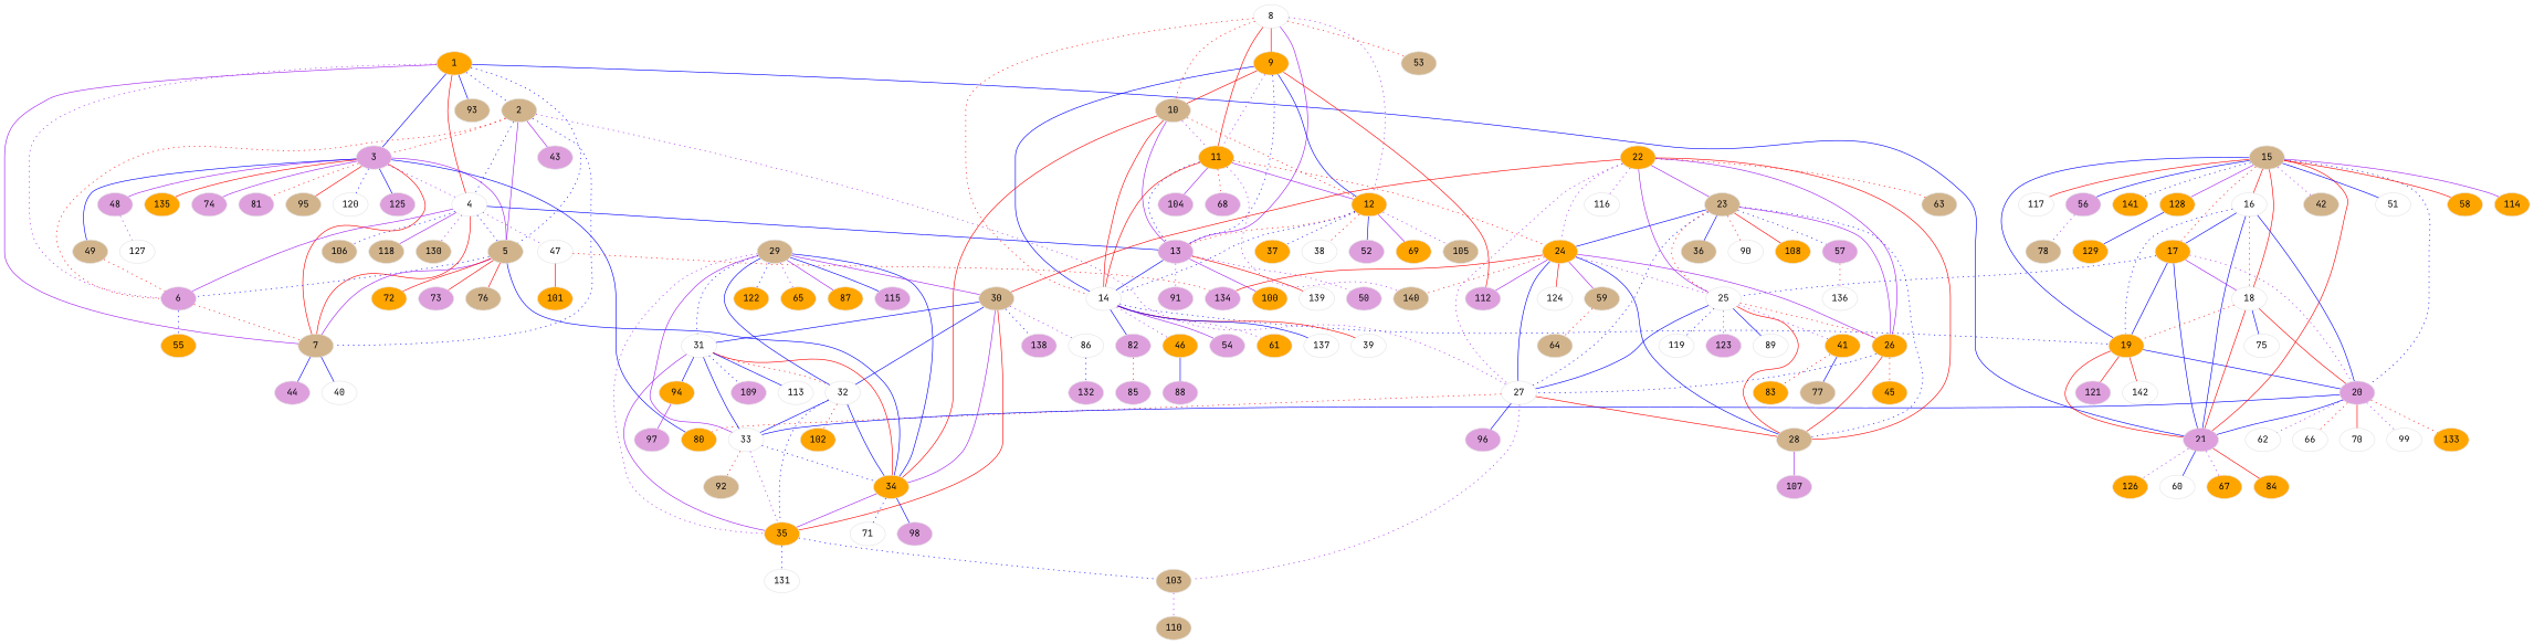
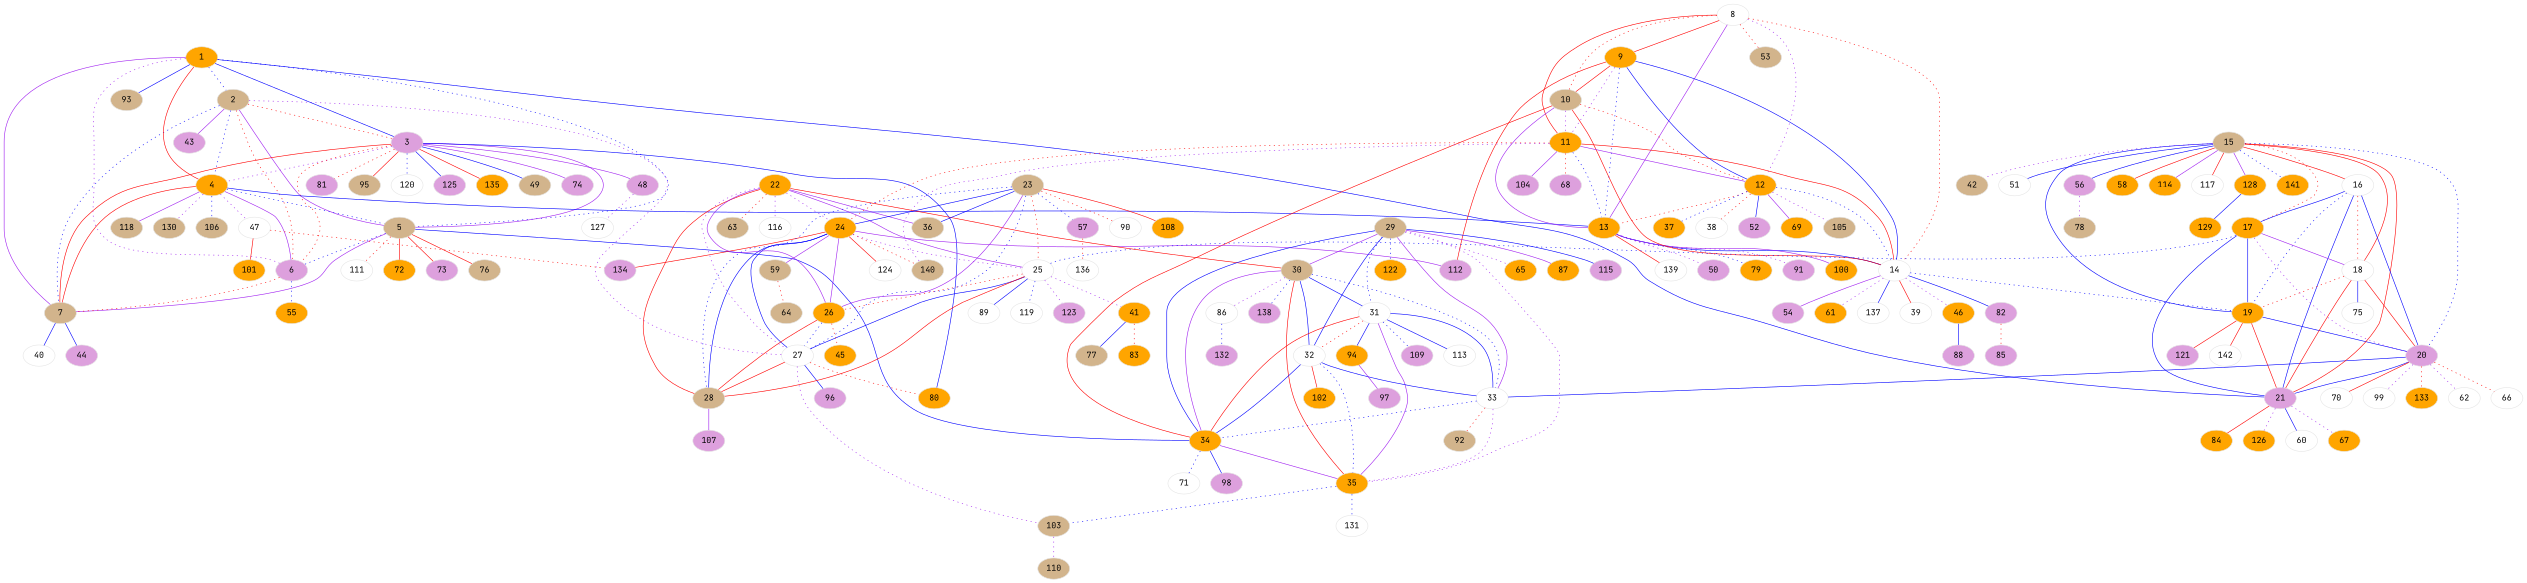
  graph {
    fontname="JetBrains Mono"
    node [color=gray90 fillcolor=orange fontname="JetBrains Mono" style=filled]
    edge [color=blue fontname="JetBrains Mono" style=solid]
    2 [fillcolor=tan]
    1
    3 [fillcolor=plum]
-   4 [fillcolor=white]
+   4
    5 [fillcolor=tan]
    6 [fillcolor=plum]
    7 [fillcolor=tan]
    21 [fillcolor=plum]
    93 [fillcolor=tan]
    27 [fillcolor=white]
    43 [fillcolor=plum]
    48 [fillcolor=plum]
    49 [fillcolor=tan]
    74 [fillcolor=plum]
    80
    81 [fillcolor=plum]
    95 [fillcolor=tan]
    120 [fillcolor=white]
    125 [fillcolor=plum]
    135
-   13 [fillcolor=plum]
+   13
    47 [fillcolor=white]
    106 [fillcolor=tan]
    118 [fillcolor=tan]
    130 [fillcolor=tan]
    34
    72
    73 [fillcolor=plum]
    76 [fillcolor=tan]
+   111 [fillcolor=white]
    55
    40 [fillcolor=white]
    44 [fillcolor=plum]
    60 [fillcolor=white]
    67
    84
    126
    28 [fillcolor=tan]
    96 [fillcolor=plum]
    103 [fillcolor=tan]
    127 [fillcolor=white]
    14 [fillcolor=white]
    50 [fillcolor=plum]
+   79
    91 [fillcolor=plum]
    100
    139 [fillcolor=white]
    134 [fillcolor=plum]
    101
    35
    71 [fillcolor=white]
    98 [fillcolor=plum]
    8 [fillcolor=white]
    9
    10 [fillcolor=tan]
    11
    12
    53 [fillcolor=tan]
    112 [fillcolor=plum]
    24
    68 [fillcolor=plum]
    104 [fillcolor=plum]
    140 [fillcolor=tan]
    37
    38 [fillcolor=white]
    52 [fillcolor=plum]
    69
    105 [fillcolor=tan]
    19
    39 [fillcolor=white]
    46
    54 [fillcolor=plum]
    61
    82 [fillcolor=plum]
    137 [fillcolor=white]
    25 [fillcolor=white]
    26
    59 [fillcolor=tan]
    124 [fillcolor=white]
    20 [fillcolor=plum]
    121 [fillcolor=plum]
    142 [fillcolor=white]
    88 [fillcolor=plum]
    85 [fillcolor=plum]
    15 [fillcolor=tan]
    16 [fillcolor=white]
    17
    18 [fillcolor=white]
    42 [fillcolor=tan]
    51 [fillcolor=white]
    56 [fillcolor=plum]
    58
    114
    117 [fillcolor=white]
    128
    141
    75 [fillcolor=white]
    33 [fillcolor=white]
    62 [fillcolor=white]
    66 [fillcolor=white]
    70 [fillcolor=white]
    99 [fillcolor=white]
    133
    78 [fillcolor=tan]
    129
    41
    89 [fillcolor=white]
    119 [fillcolor=white]
    123 [fillcolor=plum]
    92 [fillcolor=tan]
    22
    23 [fillcolor=tan]
    30 [fillcolor=tan]
    63 [fillcolor=tan]
    116 [fillcolor=white]
    36 [fillcolor=tan]
    57 [fillcolor=plum]
    90 [fillcolor=white]
    108
    45
    107 [fillcolor=plum]
    31 [fillcolor=white]
    32 [fillcolor=white]
    86 [fillcolor=white]
    138 [fillcolor=plum]
    136 [fillcolor=white]
    64 [fillcolor=tan]
    77 [fillcolor=tan]
    83
    110 [fillcolor=tan]
    29 [fillcolor=tan]
    65
    87
    115 [fillcolor=plum]
    122
    94
    109 [fillcolor=plum]
    113 [fillcolor=white]
    102
    131 [fillcolor=white]
    132 [fillcolor=plum]
    97 [fillcolor=plum]
    2 -- 3 [color=red style=dotted]
    2 -- 4 [style=dotted]
    2 -- 5 [color=purple]
    2 -- 6 [color=red style=dotted]
    2 -- 7 [style=dotted]
    2 -- 27 [color=purple style=dotted]
    2 -- 43 [color=purple]
    1 -- 2 [style=dotted]
    1 -- 3
    1 -- 4 [color=red]
    1 -- 5 [style=dotted]
    1 -- 6 [color=purple style=dotted]
    1 -- 7 [color=purple]
    1 -- 21
    1 -- 93
    3 -- 4 [color=purple style=dotted]
    3 -- 5 [color=purple]
-   49 -- 6 [color=red style=dotted]
+   3 -- 6 [color=red style=dotted]
    3 -- 7 [color=red]
    3 -- 48 [color=purple]
    3 -- 49
    3 -- 74 [color=purple]
    3 -- 80
    3 -- 81 [color=red style=dotted]
    3 -- 95 [color=red]
    3 -- 120 [style=dotted]
    3 -- 125
    3 -- 135 [color=red]
    4 -- 5 [style=dotted]
    4 -- 6 [color=purple]
    4 -- 7 [color=red]
    4 -- 13
    4 -- 47 [color=purple style=dotted]
    4 -- 106 [style=dotted]
    4 -- 118 [color=purple]
    4 -- 130 [color=purple style=dotted]
    5 -- 6 [style=dotted]
    5 -- 7 [color=purple]
    5 -- 34
    5 -- 72 [color=red]
    5 -- 73 [color=red]
    5 -- 76 [color=red]
+   5 -- 111 [color=red style=dotted]
    6 -- 7 [color=red style=dotted]
    6 -- 55 [style=dotted]
    7 -- 40
    7 -- 44
    21 -- 60
    21 -- 67 [color=purple style=dotted]
    21 -- 84 [color=red]
    21 -- 126 [color=purple style=dotted]
    27 -- 80 [color=red style=dotted]
    27 -- 28 [color=red]
    27 -- 96
    27 -- 103 [color=purple style=dotted]
    48 -- 127 [color=purple style=dotted]
    13 -- 14
    13 -- 50 [color=purple style=dotted]
+   13 -- 79 [style=dotted]
    13 -- 91 [color=purple style=dotted]
    13 -- 100 [color=purple]
    13 -- 139 [color=red]
    47 -- 134 [color=red style=dotted]
    47 -- 101 [color=red]
    34 -- 35 [color=purple]
    34 -- 71 [style=dotted]
    34 -- 98
    28 -- 107 [color=purple]
    103 -- 110 [color=purple style=dotted]
    14 -- 19 [style=dotted]
    14 -- 39 [color=red]
    14 -- 46 [color=purple style=dotted]
    14 -- 54 [color=purple]
    14 -- 61 [color=purple style=dotted]
    14 -- 82
    14 -- 137
    35 -- 103 [style=dotted]
    35 -- 131 [style=dotted]
    8 -- 13 [color=purple]
    8 -- 14 [color=red style=dotted]
    8 -- 9 [color=red]
    8 -- 10 [color=red style=dotted]
    8 -- 11 [color=red]
    8 -- 12 [color=purple style=dotted]
    8 -- 53 [color=red style=dotted]
    9 -- 13 [style=dotted]
    9 -- 14
    9 -- 10 [color=red]
    9 -- 11 [color=purple style=dotted]
    9 -- 12
    9 -- 112 [color=red]
    10 -- 13 [color=purple]
    10 -- 34 [color=red]
    10 -- 14 [color=red]
    10 -- 11 [color=purple style=dotted]
    10 -- 12 [color=red style=dotted]
    11 -- 13 [style=dotted]
    11 -- 14 [color=red]
    11 -- 12 [color=purple]
    11 -- 24 [color=red style=dotted]
    11 -- 68 [color=red style=dotted]
    11 -- 104 [color=purple]
    11 -- 140 [color=purple style=dotted]
    12 -- 13 [color=red style=dotted]
    12 -- 14 [style=dotted]
    12 -- 37 [style=dotted]
    12 -- 38 [color=red style=dotted]
    12 -- 52
    12 -- 69 [color=purple]
    12 -- 105 [color=purple style=dotted]
    24 -- 27
    24 -- 28
    24 -- 134 [color=red]
    24 -- 112 [color=purple]
    24 -- 140 [color=red style=dotted]
    24 -- 25 [color=purple style=dotted]
    24 -- 26 [color=purple]
    24 -- 59 [color=purple]
    24 -- 124 [color=red]
    19 -- 21 [color=red]
    19 -- 20
    19 -- 121 [color=red]
    19 -- 142 [color=red]
    46 -- 88
    82 -- 85 [color=red style=dotted]
    25 -- 27
    25 -- 28 [color=red]
    25 -- 26 [color=red style=dotted]
    25 -- 41 [color=purple style=dotted]
    25 -- 89
    25 -- 119 [style=dotted]
    25 -- 123 [color=purple style=dotted]
    26 -- 27 [style=dotted]
    26 -- 28 [color=red]
    26 -- 45 [color=red style=dotted]
    59 -- 64 [color=red style=dotted]
    20 -- 21
    20 -- 33
    20 -- 62 [color=purple style=dotted]
    20 -- 66 [color=red style=dotted]
    20 -- 70 [color=red]
    20 -- 99 [color=purple style=dotted]
    20 -- 133 [color=red style=dotted]
    15 -- 21 [color=red]
    15 -- 19
    15 -- 20 [style=dotted]
    15 -- 16 [color=red]
    15 -- 17 [color=red style=dotted]
    15 -- 18 [color=red]
    15 -- 42 [color=purple style=dotted]
    15 -- 51
    15 -- 56
    15 -- 58 [color=red]
    15 -- 114 [color=purple]
    15 -- 117 [color=red]
    15 -- 128 [color=purple]
    15 -- 141 [style=dotted]
    16 -- 21
    16 -- 19 [style=dotted]
    16 -- 20
    16 -- 17
    16 -- 18 [color=red style=dotted]
    17 -- 21
    17 -- 19
    17 -- 25 [style=dotted]
    17 -- 20 [color=purple style=dotted]
    17 -- 18 [color=purple]
    18 -- 21 [color=red]
    18 -- 19 [color=red style=dotted]
    18 -- 20 [color=red]
    18 -- 75
    56 -- 78 [color=purple style=dotted]
    128 -- 129
    33 -- 34 [style=dotted]
    33 -- 35 [color=purple style=dotted]
    33 -- 92 [color=red style=dotted]
    41 -- 77
    41 -- 83 [color=red style=dotted]
    22 -- 27 [color=purple style=dotted]
    22 -- 28 [color=red]
    22 -- 24 [color=purple style=dotted]
    22 -- 25 [color=purple]
    22 -- 26 [color=purple]
-   22 -- 23 [color=purple]
+   22 -- 36 [color=purple]
    22 -- 30 [color=red]
    22 -- 63 [color=red style=dotted]
    22 -- 116 [color=purple style=dotted]
    23 -- 27 [style=dotted]
    23 -- 28 [style=dotted]
    23 -- 24
    23 -- 25 [color=red style=dotted]
    23 -- 26 [color=purple]
    23 -- 36
    23 -- 57 [style=dotted]
    23 -- 90 [color=red style=dotted]
    23 -- 108 [color=red]
    30 -- 34 [color=purple]
    30 -- 35 [color=red]
+   30 -- 33 [style=dotted]
    30 -- 31
    30 -- 32
    30 -- 86 [color=purple style=dotted]
    30 -- 138 [style=dotted]
    57 -- 136 [color=red style=dotted]
    31 -- 34 [color=red]
    31 -- 35 [color=purple]
    31 -- 33
    31 -- 32 [color=red style=dotted]
    31 -- 94
    31 -- 109 [style=dotted]
    31 -- 113
    32 -- 34
    32 -- 35 [style=dotted]
    32 -- 33
-   32 -- 102 [color=red style=dotted]
+   32 -- 102 [color=red]
    86 -- 132 [style=dotted]
    29 -- 34
    29 -- 35 [color=purple style=dotted]
    29 -- 33 [color=purple]
    29 -- 30 [color=purple]
    29 -- 31 [style=dotted]
    29 -- 32
    29 -- 65 [color=purple style=dotted]
    29 -- 87 [color=purple]
    29 -- 115
    29 -- 122 [style=dotted]
    94 -- 97 [color=purple]
  }
